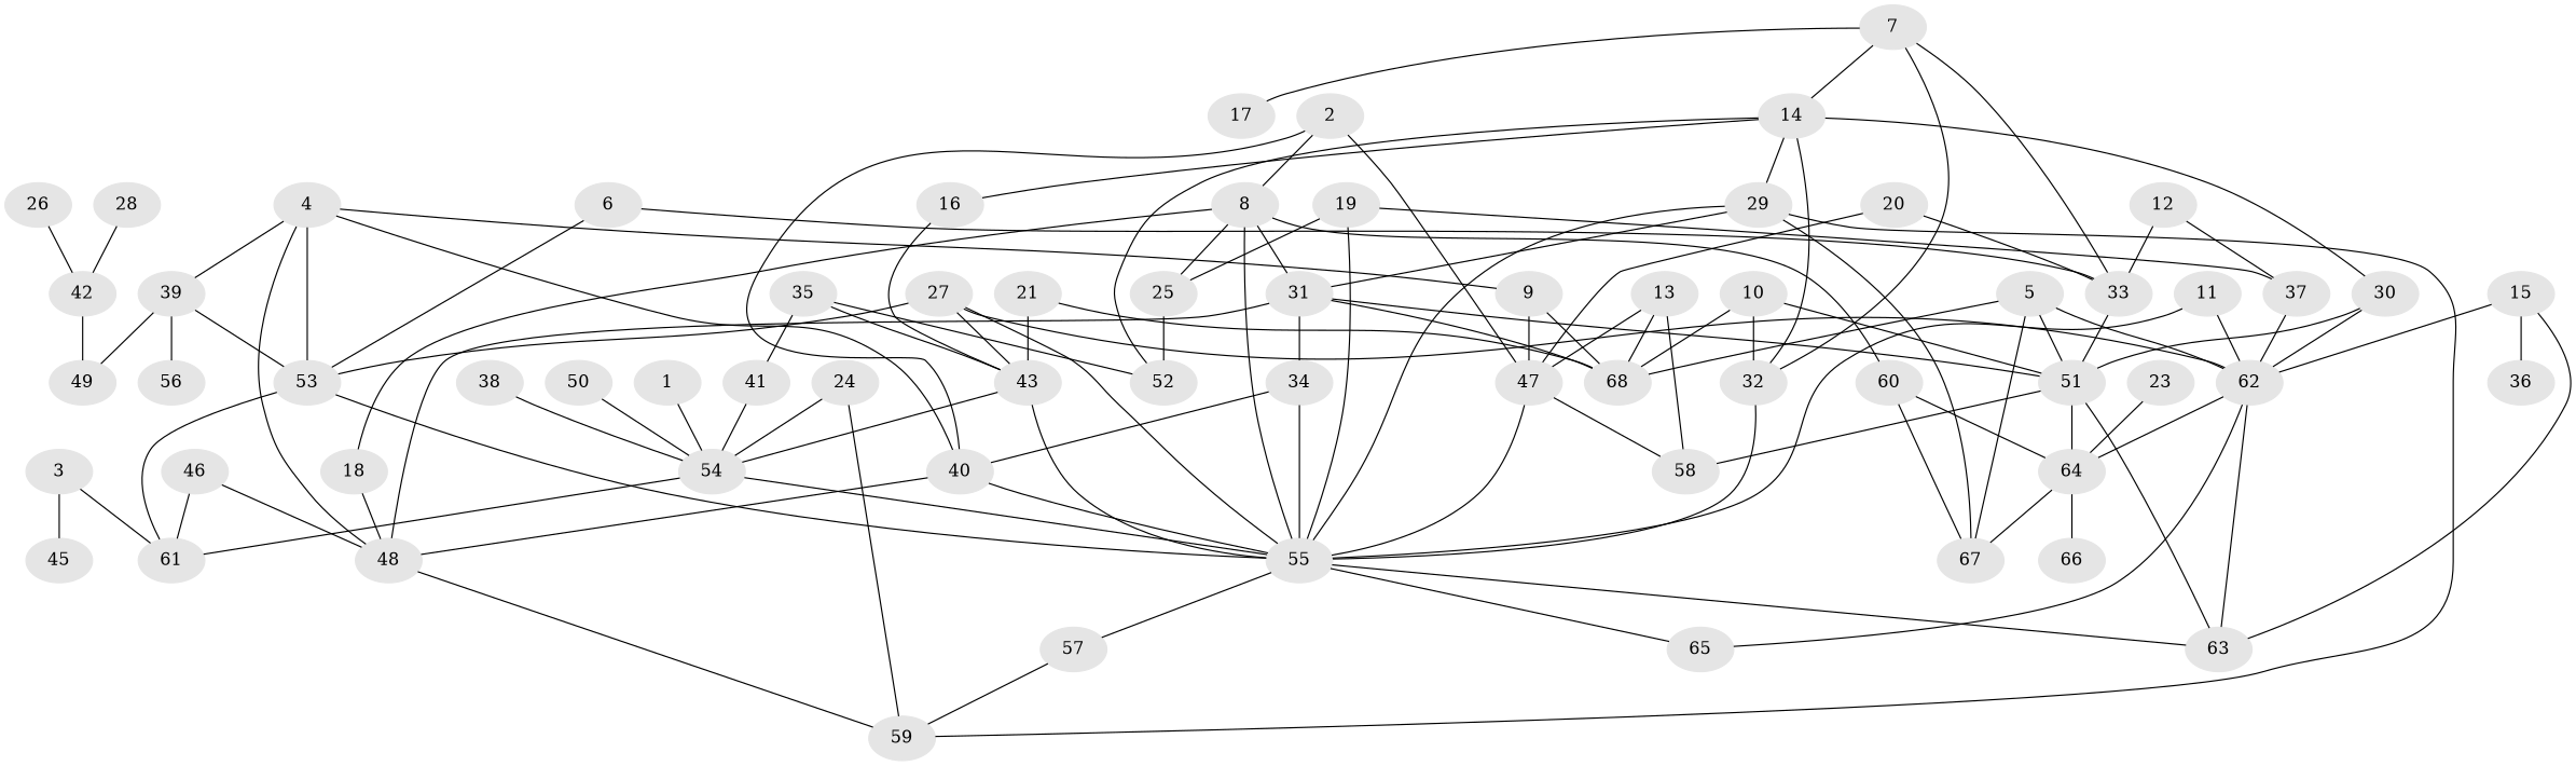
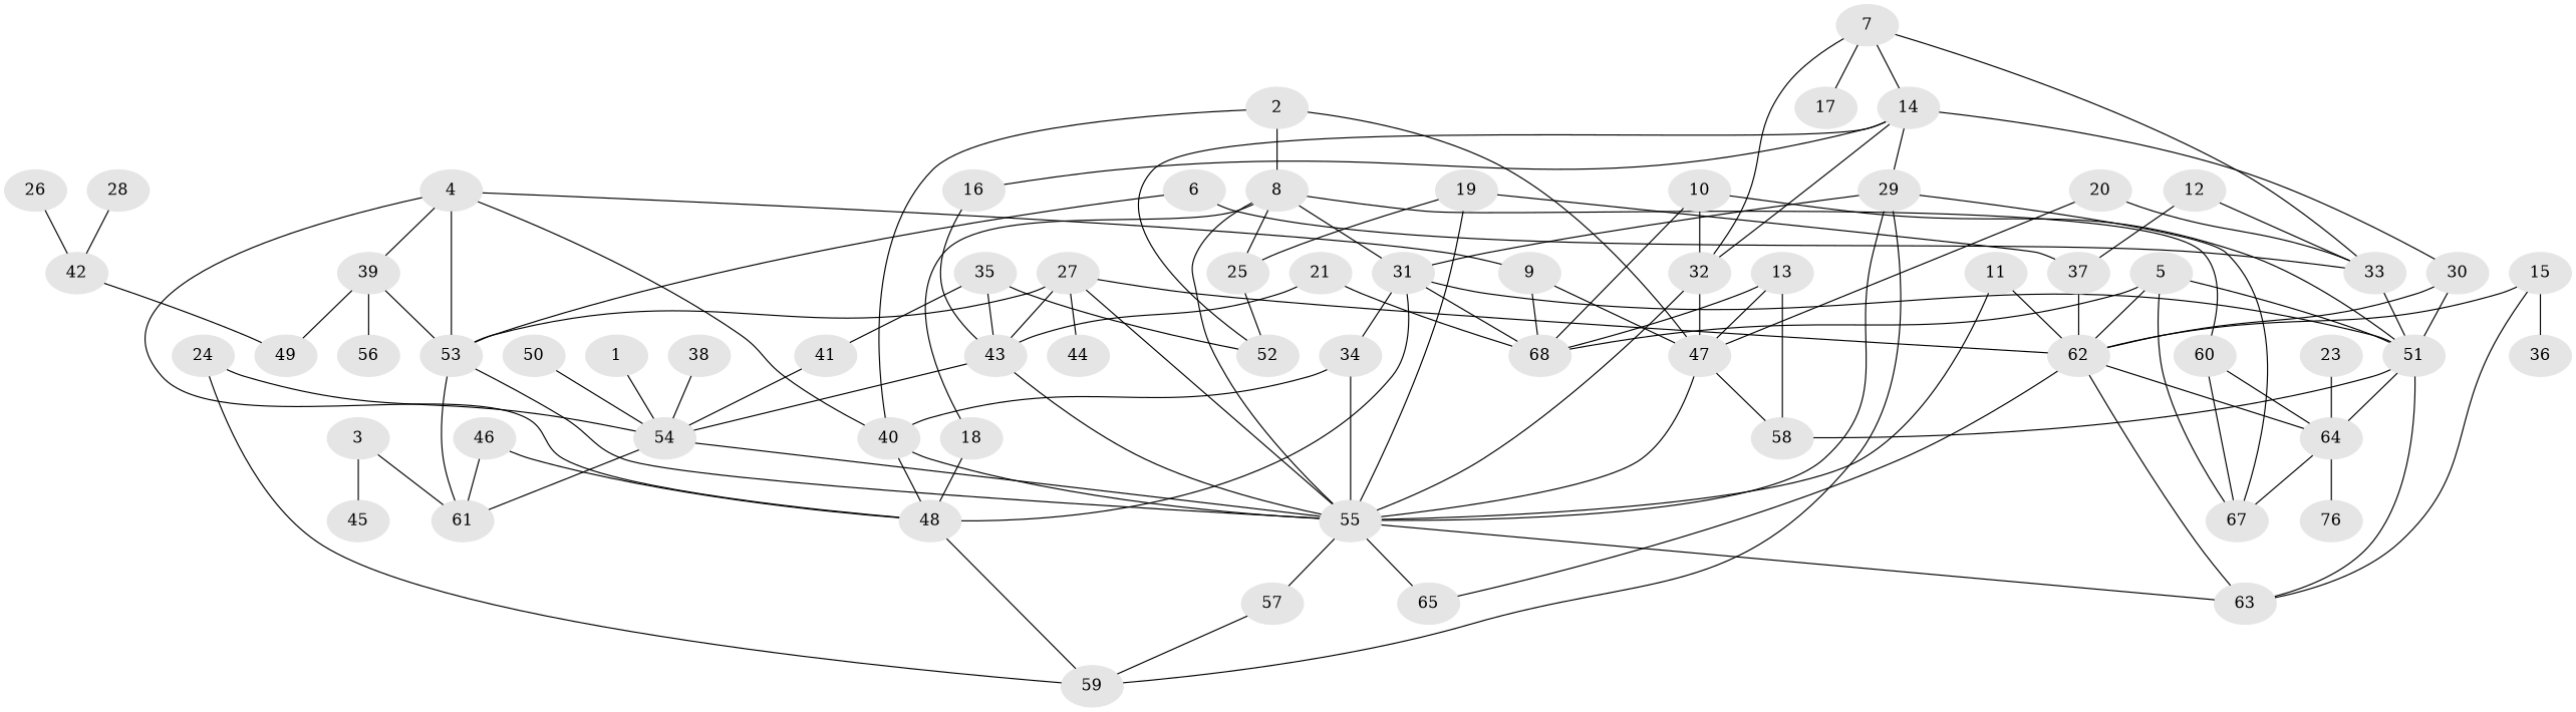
  graph {
    node [color=gray90 style=filled]
    edge [weight=1.0]
    1
    54
    61
    55
    2
    8
    40
    47
    18
    25
    31
    60
    48
    58
    3
    45
    4
    9
    39
    53
    68
    49
    56
    59
    5
    51
    62
    67
    63
    64
    65
    6
    33
    7
    14
    17
    32
    16
    29
    30
    52
    34
    57
    10
    11
    12
    37
    13
    43
    15
    36
    19
    20
    21
    27
+   44
    23
-   66
+   66 [label=76]
    24
    26
    42
    28
    35
    41
    38
    46
    50
    1 -- 54
    54 -- 61
    54 -- 55
    55 -- 63
    55 -- 65
    55 -- 57
    2 -- 8
    2 -- 40
    2 -- 47
    8 -- 55
    8 -- 18
    8 -- 25
    8 -- 31
    8 -- 60
    40 -- 55
    40 -- 48
    47 -- 55
    47 -- 58
    18 -- 48
    25 -- 52
    31 -- 48
    31 -- 68
    31 -- 51
    31 -- 34
    60 -- 67
    60 -- 64
    48 -- 59
    3 -- 61
    3 -- 45
    4 -- 40
    4 -- 48
    4 -- 9
    4 -- 39
    4 -- 53
    9 -- 47
    9 -- 68
    39 -- 53
    39 -- 49 [weight=2.0]
    39 -- 56
    53 -- 61
    53 -- 55
    5 -- 68
    5 -- 51
    5 -- 62
    5 -- 67
    51 -- 58
    51 -- 63
    51 -- 64
    62 -- 63
    62 -- 64
    62 -- 65
    64 -- 67
    64 -- 66
    6 -- 53
    6 -- 33
    33 -- 51 [weight=2.0]
    7 -- 33
    7 -- 14
    7 -- 17
    7 -- 32
    14 -- 32
    14 -- 16
    14 -- 29
    14 -- 30
    14 -- 52
    32 -- 55
+   32 -- 47
    16 -- 43
    29 -- 55
    29 -- 31
    29 -- 59
    29 -- 67
    30 -- 51 [weight=2.0]
    30 -- 62 [weight=2.0]
    34 -- 55
    34 -- 40
    57 -- 59
    10 -- 68
    10 -- 51
    10 -- 32
    11 -- 55
    11 -- 62
    12 -- 33
    12 -- 37
    37 -- 62
    13 -- 47
    13 -- 58
    13 -- 68
    43 -- 54
    43 -- 55
    15 -- 62
    15 -- 63
    15 -- 36
    19 -- 55
    19 -- 25
    19 -- 37
    20 -- 47
    20 -- 33
    21 -- 68
    21 -- 43
    27 -- 55
    27 -- 53
    27 -- 62
    27 -- 43
+   27 -- 44
    23 -- 64
    24 -- 54
    24 -- 59
    26 -- 42
    42 -- 49
    28 -- 42
    35 -- 52
    35 -- 43
    35 -- 41
    41 -- 54
    38 -- 54
    46 -- 61
    46 -- 48
    50 -- 54
  }
